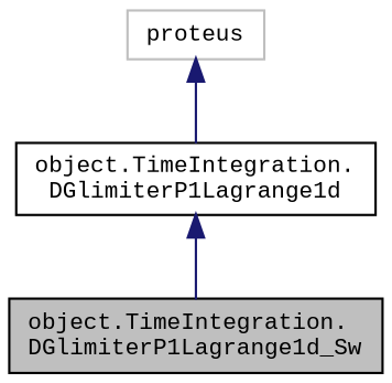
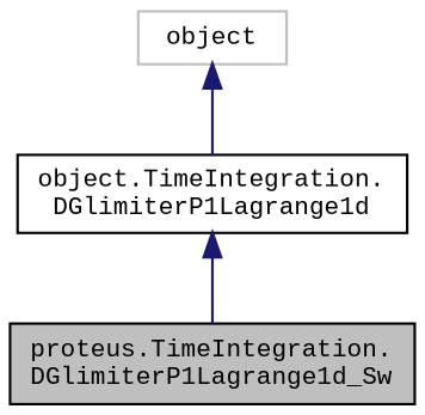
  digraph {
    fontname="Liberation Mono"
    node [color=black fillcolor=white fontname="Liberation Mono" fontsize=10 shape=record style=filled]
    edge [color=midnightblue dir=back fontname="Liberation Mono" fontsize=10 labelfontname=Helvetica labelfontsize=10 style=solid]
-   n1 [fillcolor=grey75 fontcolor=black height=0.2 label="object.TimeIntegration.\lDGlimiterP1Lagrange1d_Sw" width=0.4]
+   n1 [fillcolor=grey75 fontcolor=black height=0.2 label="proteus.TimeIntegration.\lDGlimiterP1Lagrange1d_Sw" width=0.4]
    n2 [height=0.2 label="object.TimeIntegration.\lDGlimiterP1Lagrange1d" width=0.4]
-   n3 [color=grey75 height=0.2 label=proteus width=0.4]
+   n3 [color=grey75 height=0.2 label=object width=0.4]
    n2 -> n1
    n3 -> n2
  }
